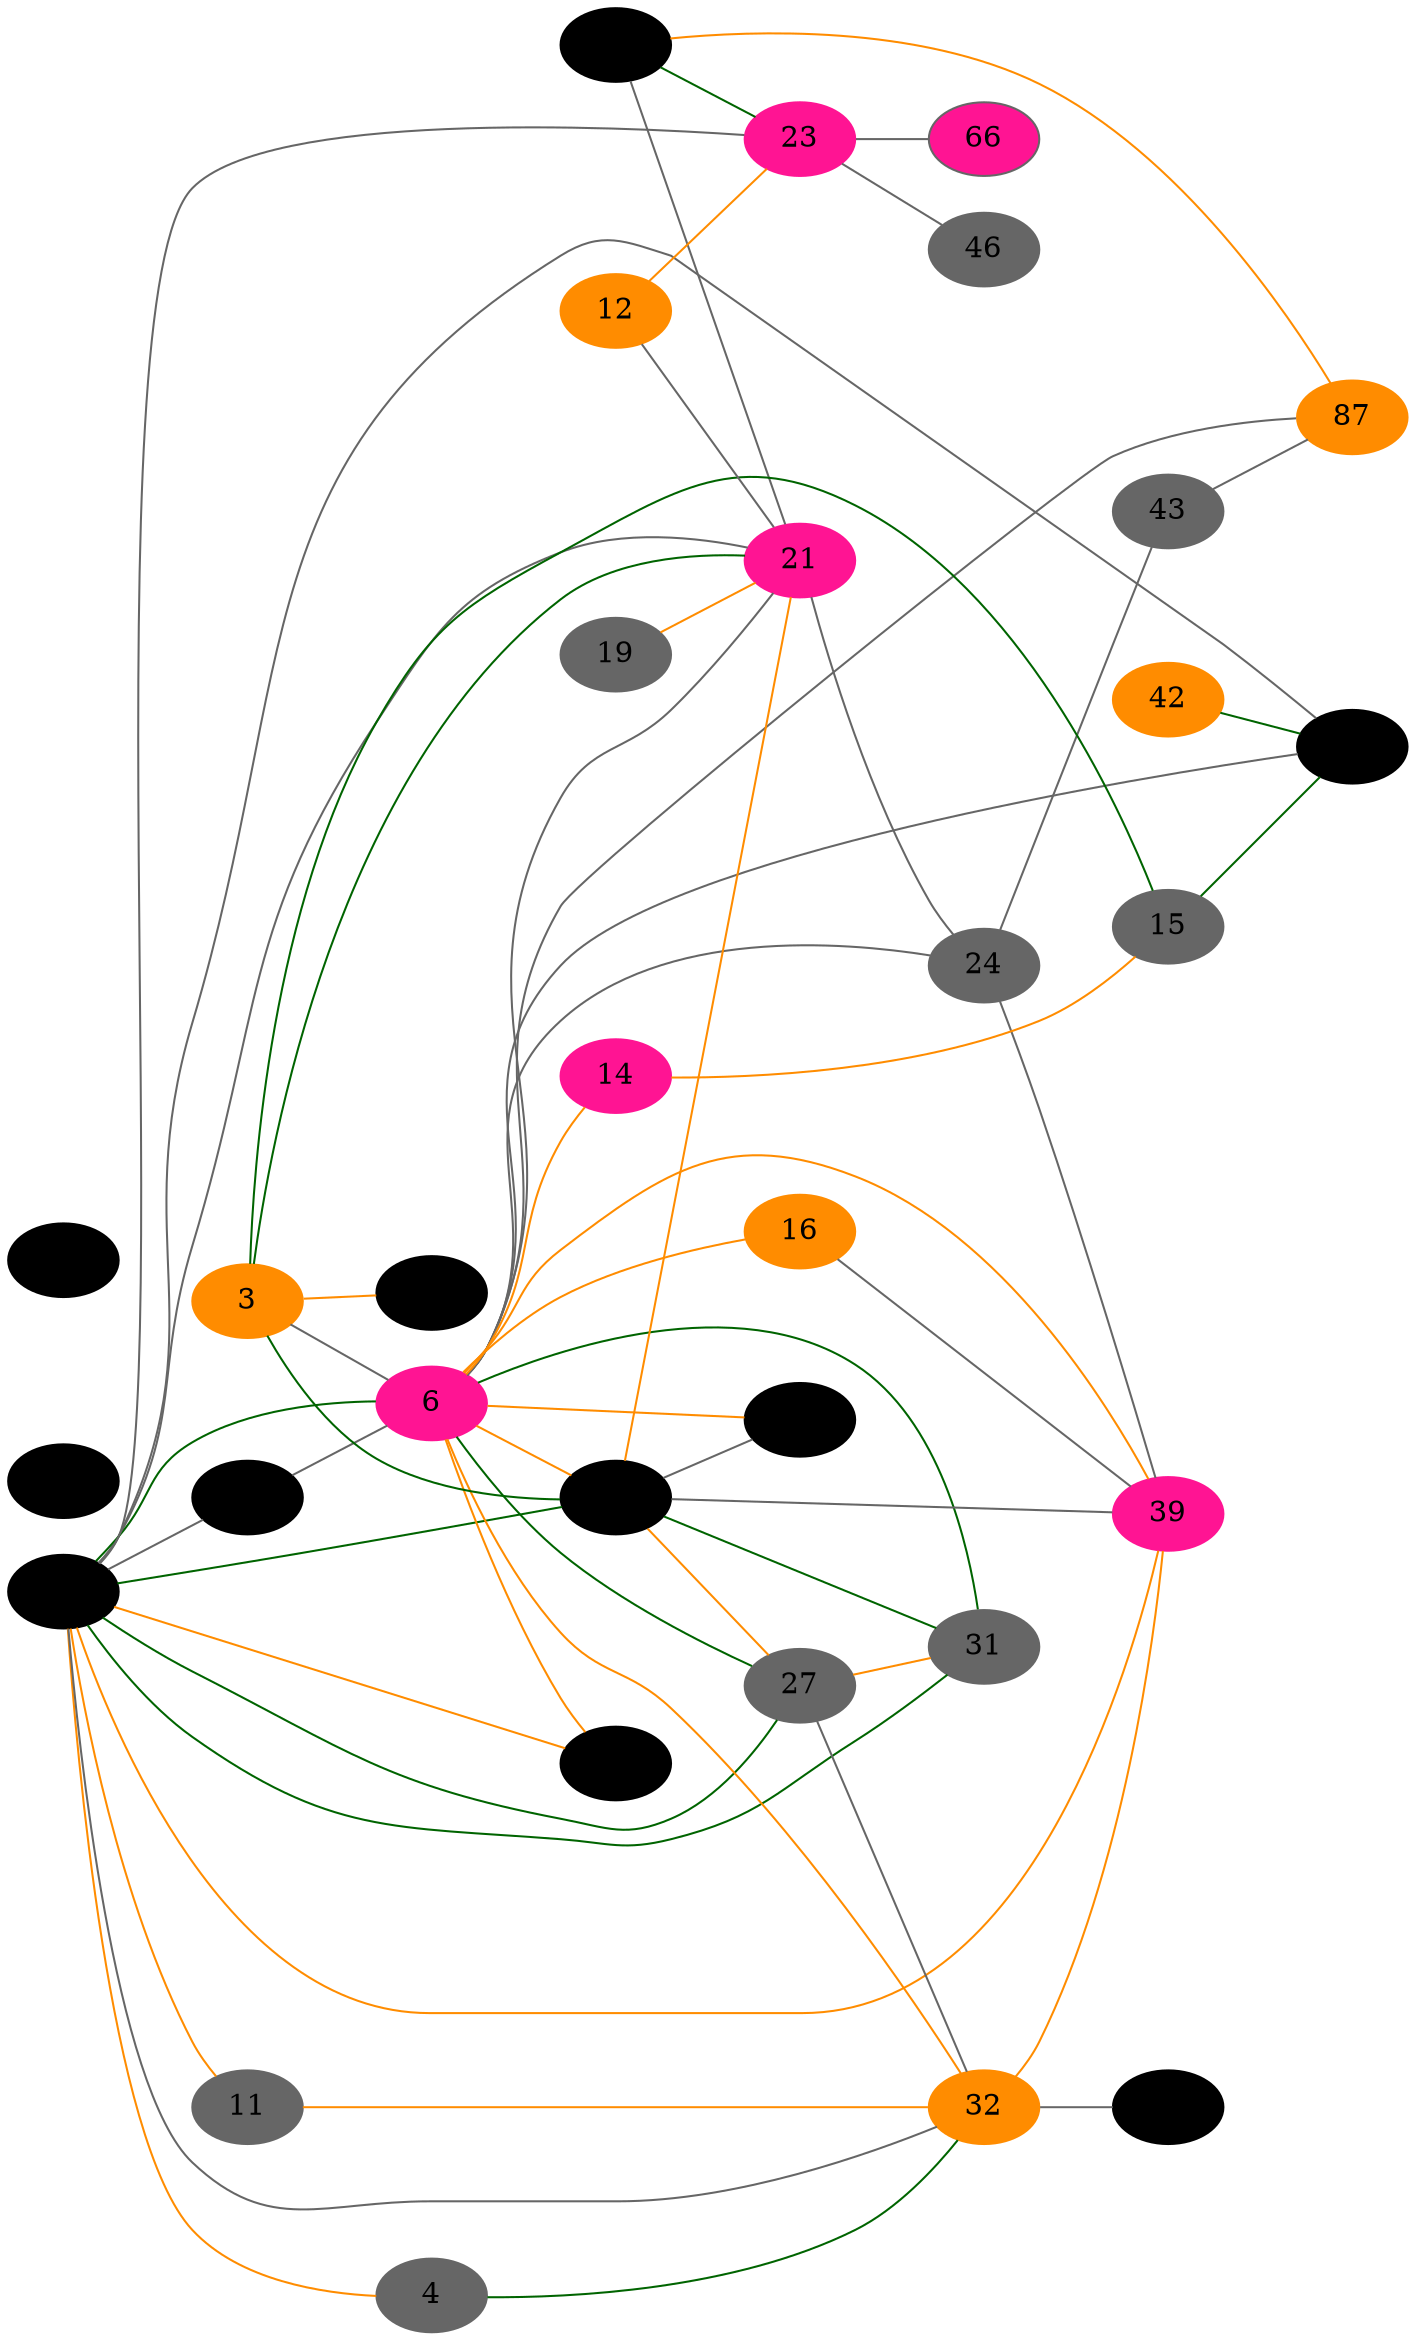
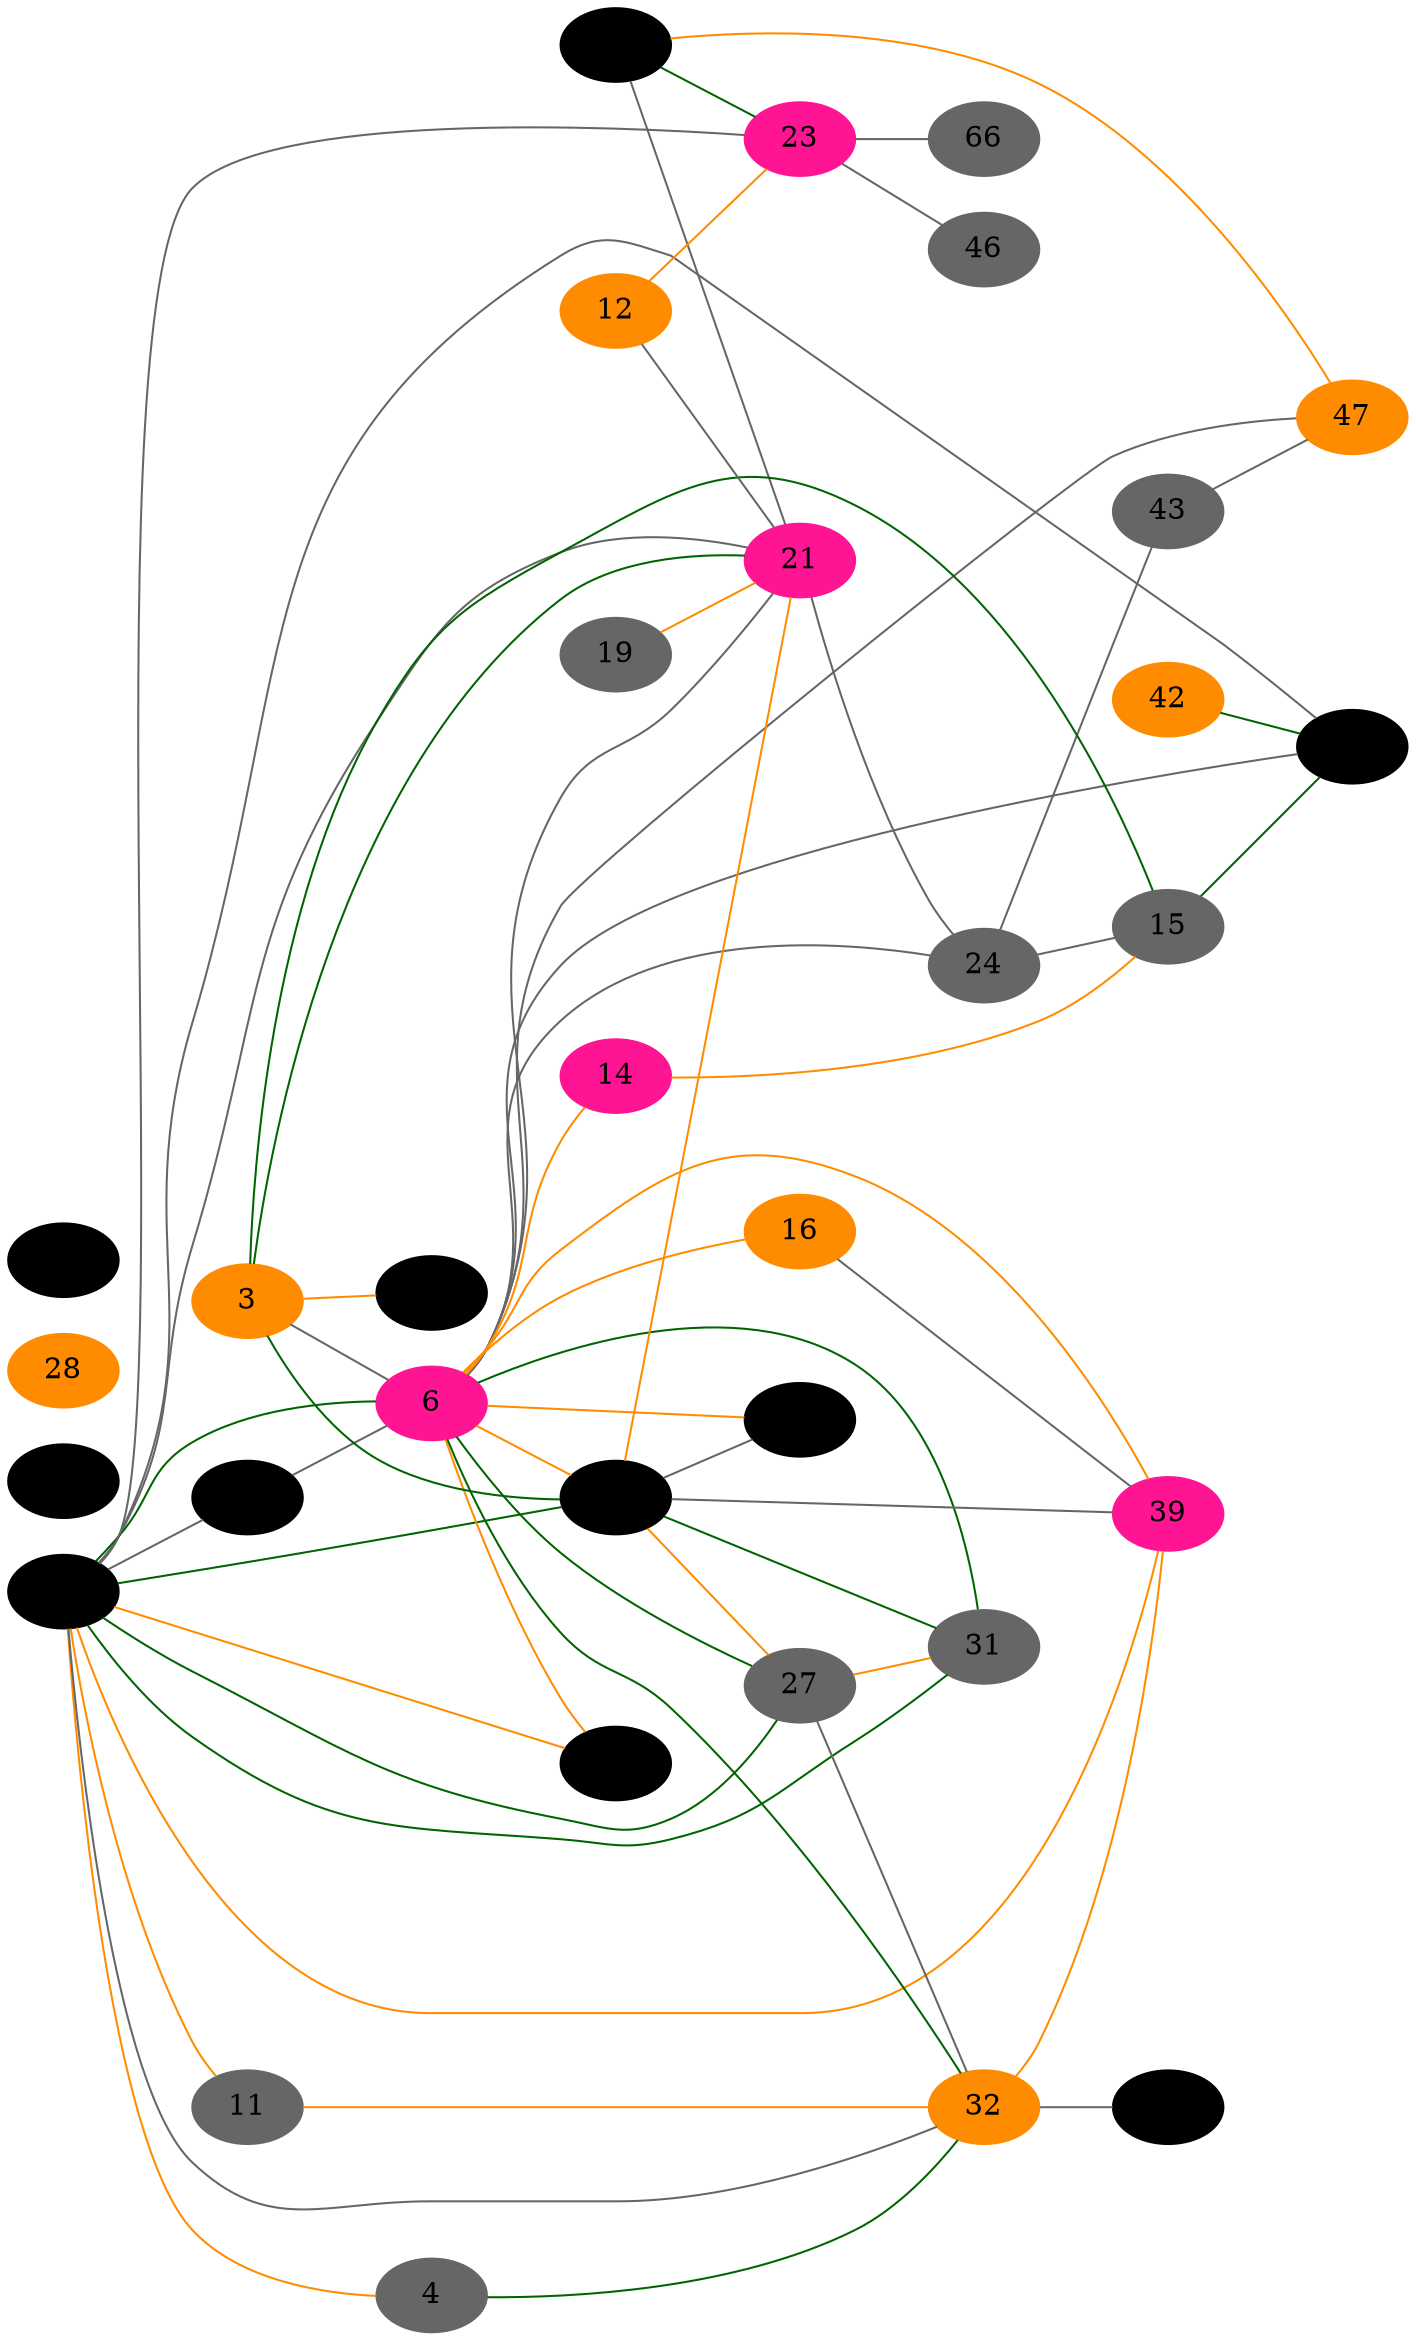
  graph {
    rankdir=LR
    node [color=black style=filled]
    edge [color=gray40]
    1 [super="+48"]
    21 [color=deeppink super="+37+36"]
    23 [color=deeppink super="+40"]
-   47 [color=darkorange label=87]
+   47 [color=darkorange]
    24 [color=gray40 super="+26"]
    46 [color=gray40 super="+63"]
-   66 [color=gray40 fillcolor=deeppink]
+   66 [color=gray40]
    2 [super="+56+8+51"]
    4 [color=gray40]
    5
    6 [color=deeppink super="+22+58+9"]
    7 [super="+10+38"]
    11 [color=gray40]
    25
    27 [color=gray40 super="+50+53"]
    31 [color=gray40]
    32 [color=darkorange super="+61"]
    39 [color=deeppink super="+55"]
    44
    13 [super="+49"]
    14 [color=deeppink]
    16 [color=darkorange]
    52
    3 [color=darkorange super="+33"]
    15 [color=gray40]
    41
    43 [color=gray40]
    12 [color=darkorange]
    19 [color=gray40]
    20
+   28 [color=darkorange]
    29
    42 [color=darkorange]
    1 -- 21
    1 -- 23 [color=darkgreen weight=2]
    1 -- 47 [color=darkorange]
    21 -- 24
    23 -- 46
    23 -- 66
-   24 -- 39
+   24 -- 15
    24 -- 43
    2 -- 21 [weight=2]
    2 -- 23
    2 -- 4 [color=darkorange]
    2 -- 5
    2 -- 6 [color=darkgreen weight=2]
    2 -- 7 [color=darkgreen]
    2 -- 11 [color=darkorange]
    2 -- 25 [color=darkorange]
    2 -- 27 [color=darkgreen]
    2 -- 31 [color=darkgreen]
    2 -- 32
    2 -- 39 [color=darkorange]
    2 -- 44
    4 -- 32 [color=darkgreen]
    5 -- 6
    6 -- 21
    6 -- 47
    6 -- 24
    6 -- 7 [color=darkorange weight=4]
    6 -- 25 [color=darkorange weight=2]
    6 -- 27 [color=darkgreen weight=3]
    6 -- 31 [color=darkgreen]
-   6 -- 32 [color=darkorange]
+   6 -- 32 [color=darkgreen]
    6 -- 39 [color=darkorange]
    6 -- 44
    6 -- 13 [color=darkorange]
    6 -- 14 [color=darkorange weight=2]
    6 -- 16 [color=darkorange]
    7 -- 21 [color=darkorange weight=2]
    7 -- 27 [color=darkorange]
    7 -- 31 [color=darkgreen]
    7 -- 39 [weight=2]
    7 -- 13
    11 -- 32 [color=darkorange]
    27 -- 31 [color=darkorange]
    27 -- 32
    32 -- 39 [color=darkorange]
    32 -- 52
    14 -- 15 [color=darkorange]
    16 -- 39
    3 -- 21 [color=darkgreen]
    3 -- 6 [weight=2]
    3 -- 7 [color=darkgreen]
    3 -- 15 [color=darkgreen]
    3 -- 41 [color=darkorange]
    15 -- 44 [color=darkgreen]
    43 -- 47
    12 -- 21 [weight=2]
    12 -- 23 [color=darkorange weight=2]
    19 -- 21 [color=darkorange]
    42 -- 44 [color=darkgreen]
  }
